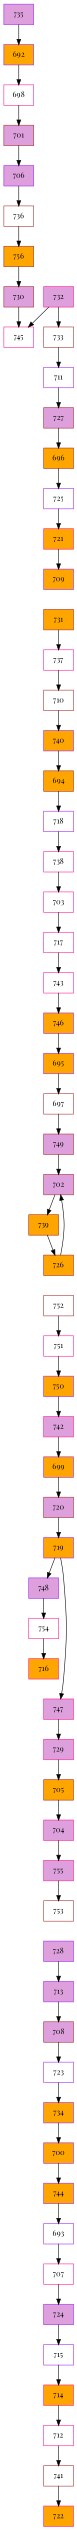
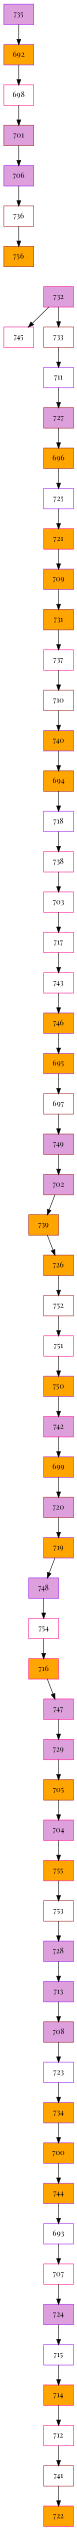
  digraph {
    fontname="Playfair Display"
    node [color=purple fillcolor=white fontname="Playfair Display" shape=record style=filled]
    edge [fontname="Playfair Display"]
    n1 [fillcolor=plum label="{735}"]
    n2 [fillcolor=orange label="{692}"]
    n3 [color=deeppink label="{698}"]
    n4 [color=brown fillcolor=plum label="{701}"]
    n5 [fillcolor=plum label="{706}"]
    n6 [color=brown label="{736}"]
    n7 [color=brown fillcolor=orange label="{756}"]
-   n8 [color=brown fillcolor=plum label="{730}"]
    n9 [color=deeppink label="{745}"]
    n10 [color=deeppink fillcolor=plum label="{732}"]
    n11 [color=brown label="{733}"]
    n12 [label="{711}"]
    n13 [color=brown fillcolor=plum label="{727}"]
    n14 [color=brown fillcolor=orange label="{696}"]
    n15 [label="{725}"]
    n16 [color=deeppink fillcolor=orange label="{721}"]
    n17 [fillcolor=orange label="{709}"]
    n18 [color=brown fillcolor=orange label="{731}"]
    n19 [color=deeppink label="{737}"]
    n20 [color=brown label="{710}"]
    n21 [fillcolor=orange label="{740}"]
    n22 [color=brown fillcolor=orange label="{694}"]
    n23 [label="{718}"]
    n24 [color=deeppink label="{738}"]
    n25 [color=deeppink label="{703}"]
    n26 [color=deeppink label="{717}"]
    n27 [color=deeppink label="{743}"]
    n28 [fillcolor=orange label="{746}"]
    n29 [fillcolor=orange label="{695}"]
    n30 [color=brown label="{697}"]
    n31 [color=brown fillcolor=plum label="{749}"]
    n32 [color=brown fillcolor=plum label="{702}"]
    n33 [color=brown fillcolor=orange label="{739}"]
    n34 [color=brown fillcolor=orange label="{726}"]
    n35 [color=brown label="{752}"]
    n36 [color=deeppink label="{751}"]
    n37 [fillcolor=orange label="{750}"]
    n38 [color=deeppink fillcolor=plum label="{742}"]
    n39 [fillcolor=orange label="{699}"]
    n40 [color=brown fillcolor=plum label="{720}"]
    n41 [fillcolor=orange label="{719}"]
    n42 [fillcolor=plum label="{748}"]
    n43 [color=deeppink label="{754}"]
    n44 [color=deeppink fillcolor=orange label="{716}"]
    n45 [color=deeppink fillcolor=plum label="{747}"]
    n46 [color=deeppink fillcolor=plum label="{729}"]
    n47 [color=brown fillcolor=orange label="{705}"]
    n48 [color=deeppink fillcolor=plum label="{704}"]
-   n49 [color=deeppink fillcolor=plum label="{755}"]
+   n49 [color=deeppink fillcolor=orange label="{755}"]
    n50 [color=brown label="{753}"]
    n51 [fillcolor=plum label="{728}"]
    n52 [fillcolor=plum label="{713}"]
    n53 [color=brown fillcolor=plum label="{708}"]
    n54 [label="{723}"]
    n55 [fillcolor=orange label="{734}"]
    n56 [fillcolor=orange label="{700}"]
    n57 [fillcolor=orange label="{744}"]
    n58 [label="{693}"]
    n59 [color=deeppink label="{707}"]
    n60 [fillcolor=plum label="{724}"]
    n61 [label="{715}"]
    n62 [color=deeppink fillcolor=orange label="{714}"]
    n63 [color=deeppink label="{712}"]
    n64 [color=brown label="{741}"]
    n65 [color=deeppink fillcolor=orange label="{722}"]
    n1 -> n2
    n2 -> n3
    n3 -> n4
    n4 -> n5
    n5 -> n6
    n6 -> n7
-   n7 -> n8
-   n8 -> n9
    n10 -> n9
    n10 -> n11
    n11 -> n12
    n12 -> n13
    n13 -> n14
    n14 -> n15
    n15 -> n16
    n16 -> n17
+   n17 -> n18
    n18 -> n19
    n19 -> n20
    n20 -> n21
    n21 -> n22
    n22 -> n23
    n23 -> n24
    n24 -> n25
    n25 -> n26
    n26 -> n27
    n27 -> n28
    n28 -> n29
    n29 -> n30
    n30 -> n31
    n31 -> n32
    n32 -> n33
    n33 -> n34
-   n34 -> n32
+   n34 -> n35
    n35 -> n36
    n36 -> n37
    n37 -> n38
    n38 -> n39
    n39 -> n40
    n40 -> n41
    n41 -> n42
    n42 -> n43
    n43 -> n44
-   n41 -> n45
+   n44 -> n45
    n45 -> n46
    n46 -> n47
    n47 -> n48
    n48 -> n49
    n49 -> n50
+   n50 -> n51
    n51 -> n52
    n52 -> n53
    n53 -> n54
    n54 -> n55
    n55 -> n56
    n56 -> n57
    n57 -> n58
    n58 -> n59
    n59 -> n60
    n60 -> n61
    n61 -> n62
    n62 -> n63
    n63 -> n64
    n64 -> n65
  }
